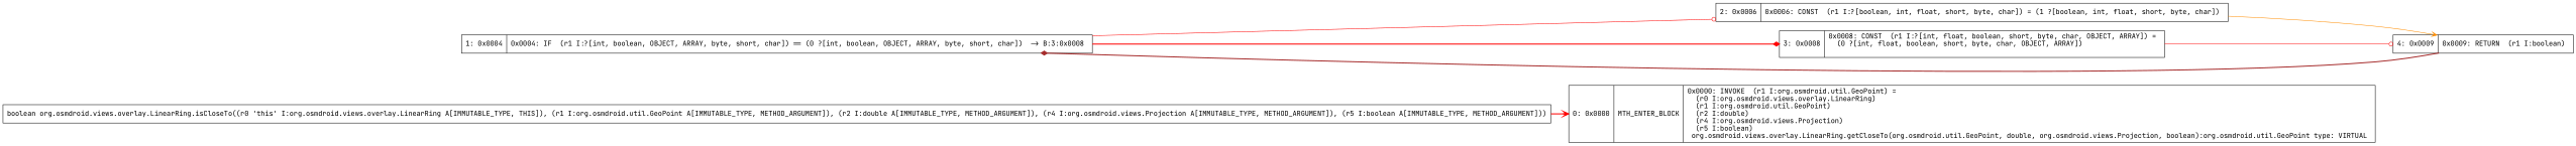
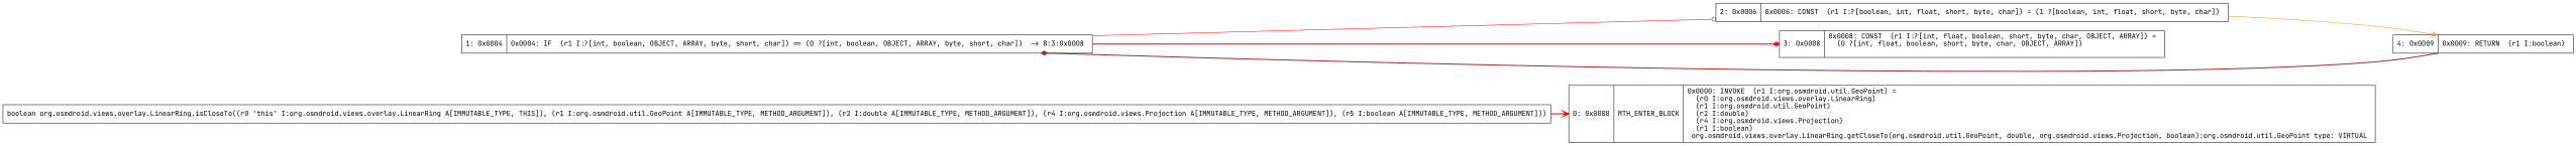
  digraph {
    fontname="JetBrains Mono"
    rankdir=LR
    node [fontname="JetBrains Mono" shape=record]
    edge [arrowhead=odot color=red fontname="JetBrains Mono" style=solid]
-   n1 [label="{0\:\ 0x0000|MTH_ENTER_BLOCK\l|0x0000: INVOKE  (r1 I:org.osmdroid.util.GeoPoint) = \l  (r0 I:org.osmdroid.views.overlay.LinearRing)\l  (r1 I:org.osmdroid.util.GeoPoint)\l  (r2 I:double)\l  (r4 I:org.osmdroid.views.Projection)\l  (r5 I:boolean)\l org.osmdroid.views.overlay.LinearRing.getCloseTo(org.osmdroid.util.GeoPoint, double, org.osmdroid.views.Projection, boolean):org.osmdroid.util.GeoPoint type: VIRTUAL \l}"]
+   n1 [label="{0\:\ 0x0000|MTH_ENTER_BLOCK\l|0x0000: INVOKE  (r1 I:org.osmdroid.util.GeoPoint) = \l  (r0 I:org.osmdroid.views.overlay.LinearRing)\l  (r1 I:org.osmdroid.util.GeoPoint)\l  (r2 I:double)\l  (r4 I:org.osmdroid.views.Projection)\l  (r1 I:boolean)\l org.osmdroid.views.overlay.LinearRing.getCloseTo(org.osmdroid.util.GeoPoint, double, org.osmdroid.views.Projection, boolean):org.osmdroid.util.GeoPoint type: VIRTUAL \l}"]
    n2 [label="{1\:\ 0x0004|0x0004: IF  (r1 I:?[int, boolean, OBJECT, ARRAY, byte, short, char]) == (0 ?[int, boolean, OBJECT, ARRAY, byte, short, char])  \-\> B:3:0x0008 \l}"]
    n3 [label="{2\:\ 0x0006|0x0006: CONST  (r1 I:?[boolean, int, float, short, byte, char]) = (1 ?[boolean, int, float, short, byte, char]) \l}"]
    n4 [label="{3\:\ 0x0008|0x0008: CONST  (r1 I:?[int, float, boolean, short, byte, char, OBJECT, ARRAY]) = \l  (0 ?[int, float, boolean, short, byte, char, OBJECT, ARRAY])\l \l}"]
    n5 [label="{4\:\ 0x0009|0x0009: RETURN  (r1 I:boolean) \l}"]
    n6 [label="{boolean org.osmdroid.views.overlay.LinearRing.isCloseTo((r0 'this' I:org.osmdroid.views.overlay.LinearRing A[IMMUTABLE_TYPE, THIS]), (r1 I:org.osmdroid.util.GeoPoint A[IMMUTABLE_TYPE, METHOD_ARGUMENT]), (r2 I:double A[IMMUTABLE_TYPE, METHOD_ARGUMENT]), (r4 I:org.osmdroid.views.Projection A[IMMUTABLE_TYPE, METHOD_ARGUMENT]), (r5 I:boolean A[IMMUTABLE_TYPE, METHOD_ARGUMENT])) }"]
    n2 -> n3
    n2 -> n4 [arrowhead=diamond style=bold]
    n3 -> n5 [arrowhead=vee color=darkorange]
-   n4 -> n5
    n5 -> n2 [arrowhead=diamond color=brown style=bold]
    n6 -> n1 [arrowhead=vee style=bold]
  }
